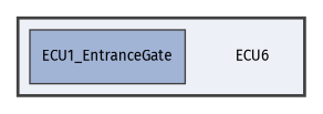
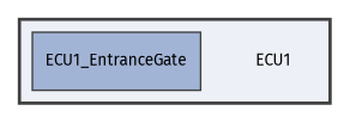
  digraph {
    compound=true
    fontname="Fira Sans"
    node [fontname="Fira Sans" fontsize=10]
-   n1 [label=ECU6 shape=plaintext]
+   n1 [label=ECU1 shape=plaintext]
    n2 [color=grey25 fillcolor="#a2b4d6" label=ECU1_EntranceGate shape=box style="filled,"]
    subgraph cluster_1 {
      bgcolor="#edf0f7"
      fontsize=10
      pencolor=grey25
      style="filled,bold,"
      n1
      n2
    }
  }
